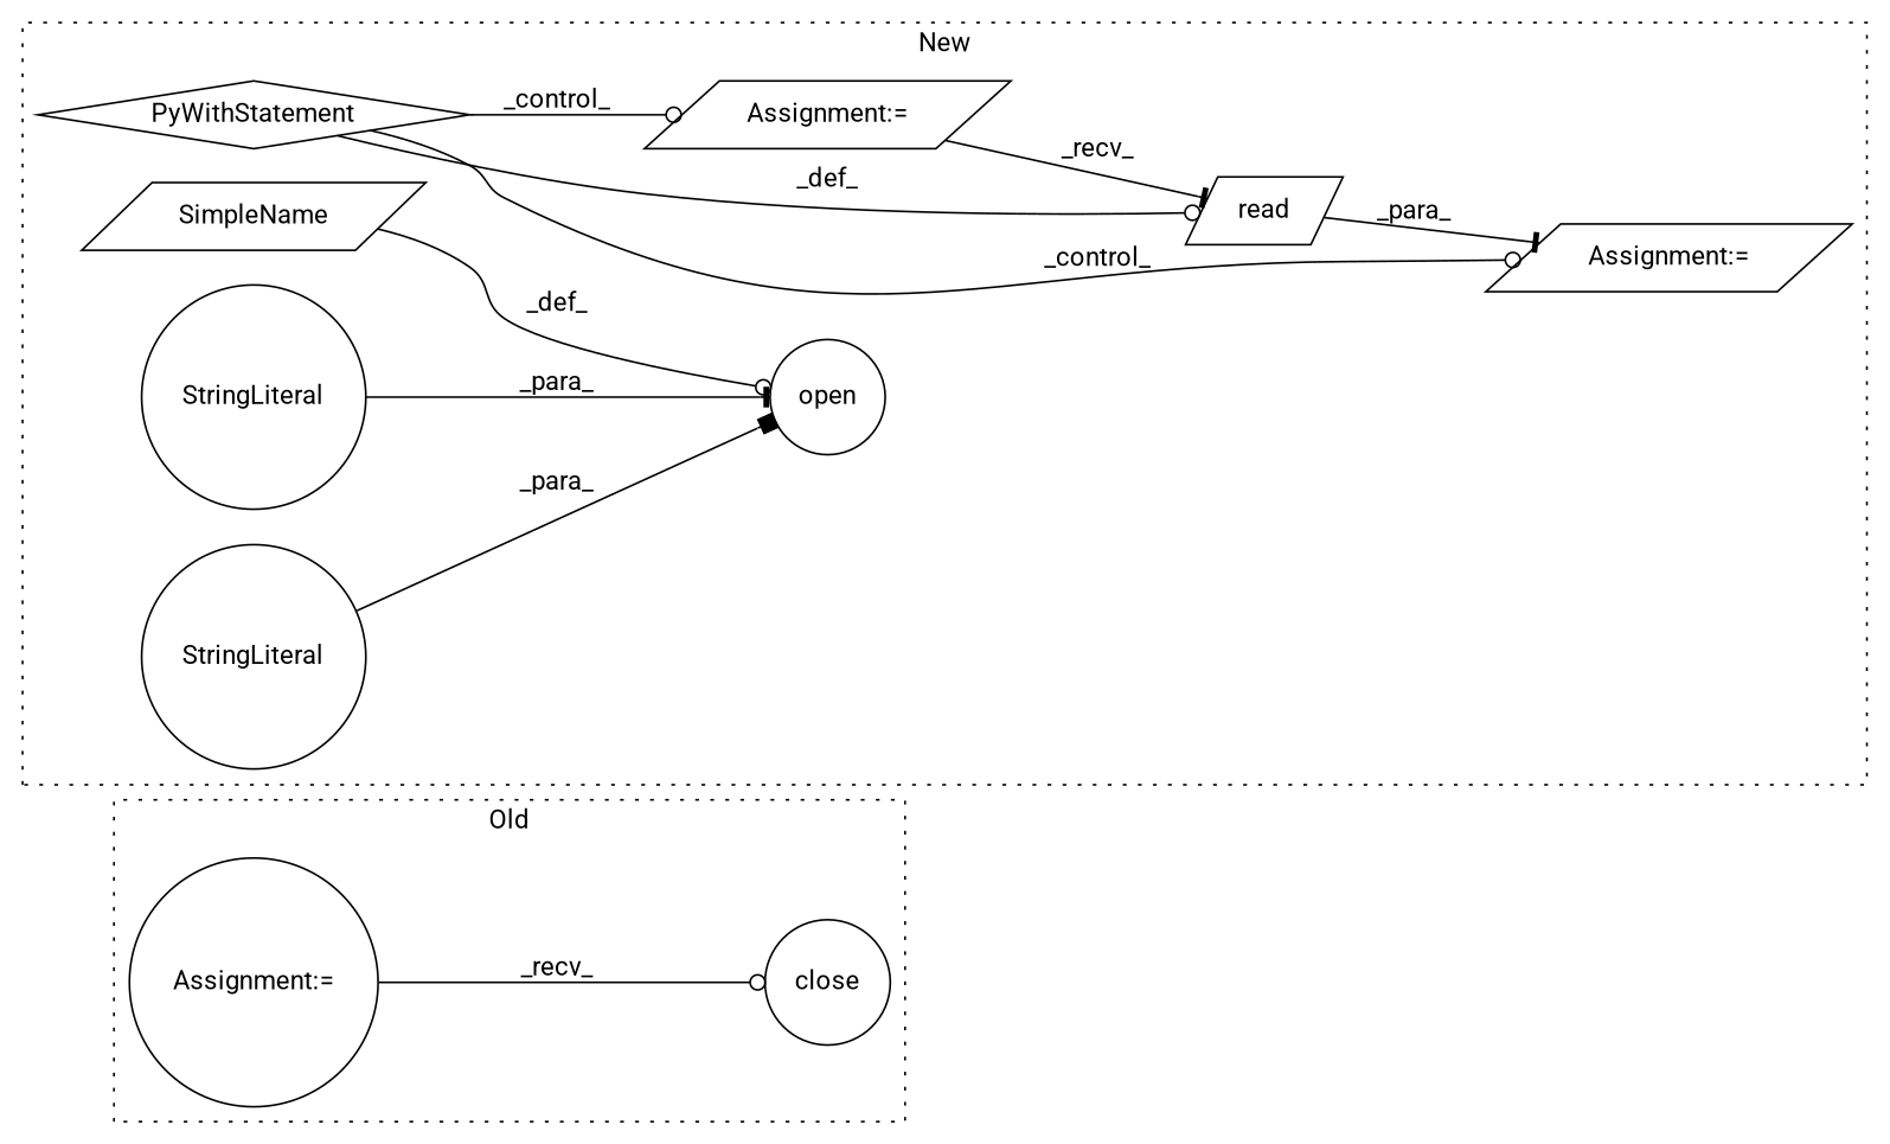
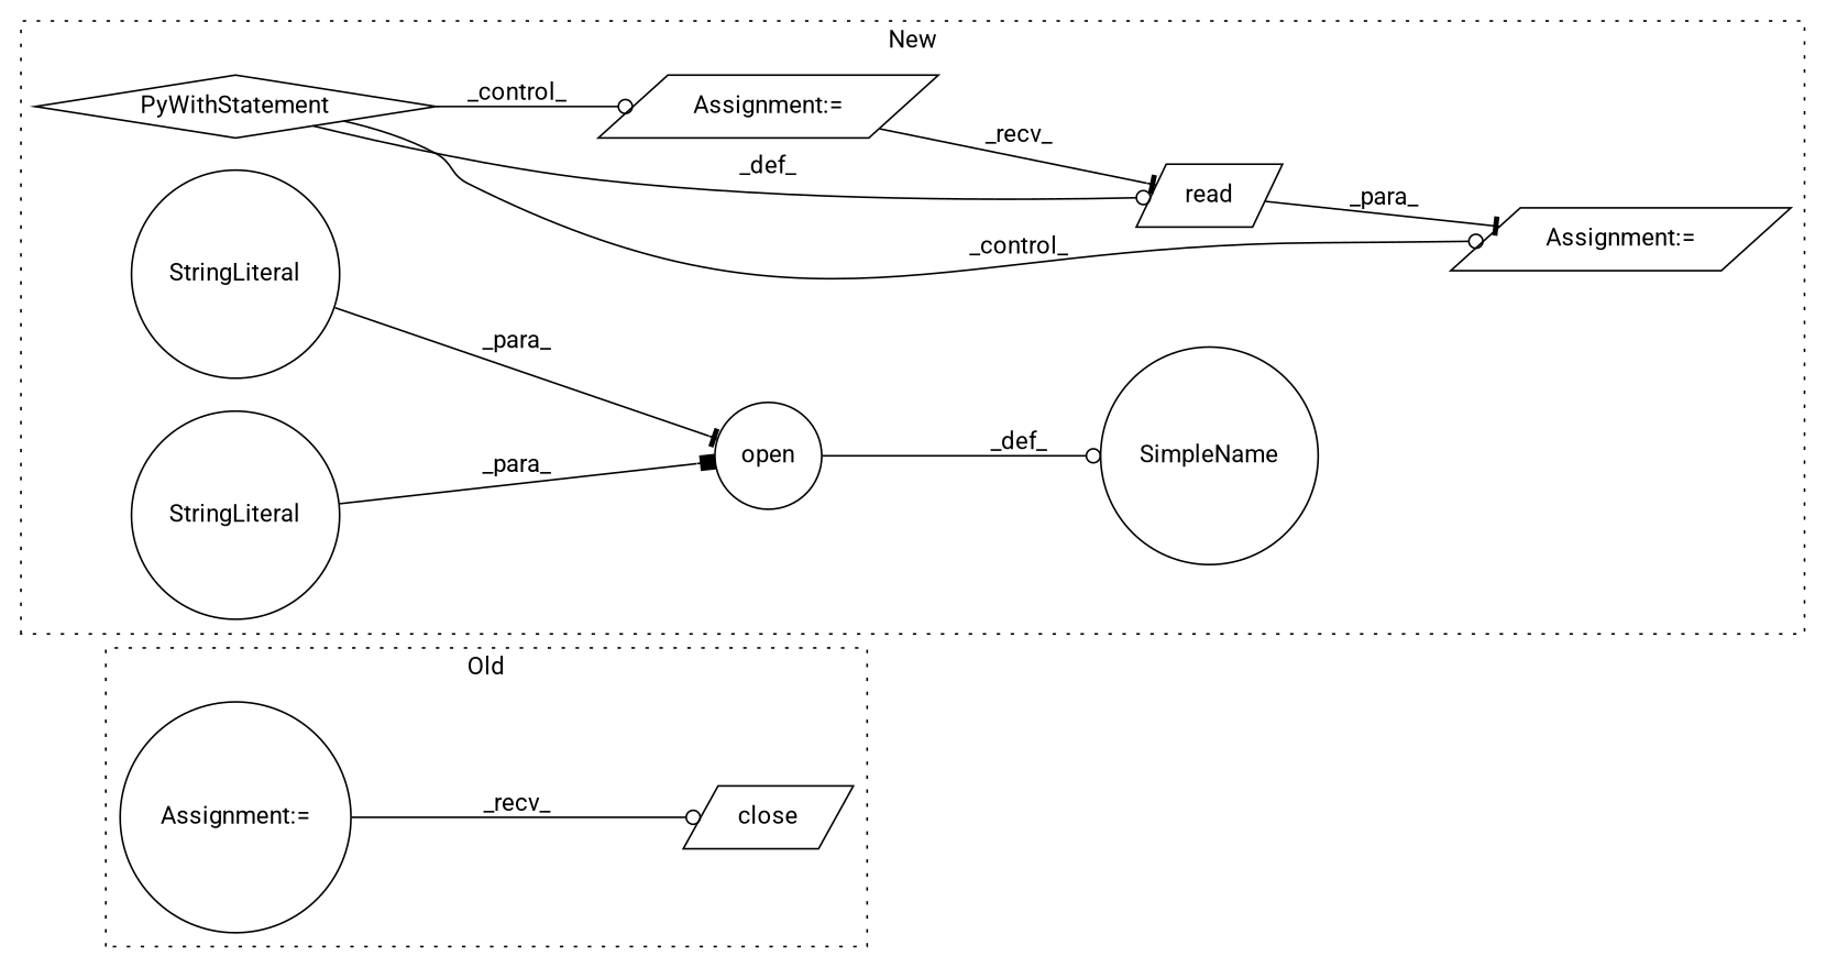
  digraph {
    fontname=Roboto
    rankdir=LR
    node [a=32 fontname=Roboto l=1 shape=circle]
    edge [arrowhead=odot fontname=Roboto]
-   n1 [l=7 label=close s=16208]
+   n1 [l=7 label=close s=16208 shape=parallelogram]
    n2 [a=7 label="Assignment:=" s=16141]
    n3 [l="5,1" label=open s="16128,16149"]
    n4 [a=104 l="10,2" label=PyWithStatement s="16113,16150" shape=diamond]
    n5 [a=7 label="Assignment:=" s=16187 shape=parallelogram]
-   n6 [a=42 label=SimpleName shape=parallelogram l=""]
+   n6 [a=42 label=SimpleName l=""]
    n7 [a=45 l=4 label=StringLiteral s=16145]
    n8 [a=45 l=11 label=StringLiteral s=16133]
    n9 [l=6 label=read s=16190 shape=parallelogram]
    n10 [a=7 label="Assignment:=" s=16174 shape=parallelogram]
    subgraph cluster_1 {
      label=Old
      style=dotted
      n1
      n2
    }
    subgraph cluster_2 {
      label=New
      style=dotted
      n3
      n4
      n5
      n6
      n7
      n8
      n9
      n10
    }
    n2 -> n1 [label=_recv_]
-   n6 -> n3 [label=_def_]
+   n3 -> n6 [label=_def_]
    n4 -> n5 [label=_control_]
    n4 -> n9 [label=_def_]
    n4 -> n10 [label=_control_]
    n7 -> n3 [arrowhead=tee label=_para_]
    n8 -> n3 [arrowhead=box label=_para_]
    n9 -> n5 [arrowhead=tee label=_para_]
    n10 -> n9 [arrowhead=tee label=_recv_]
  }
